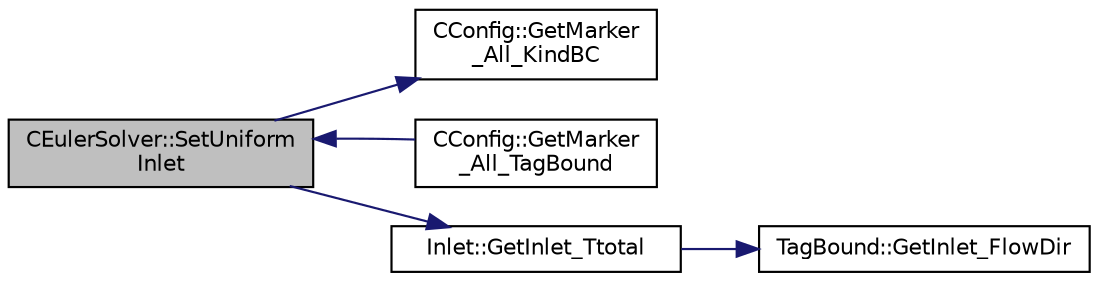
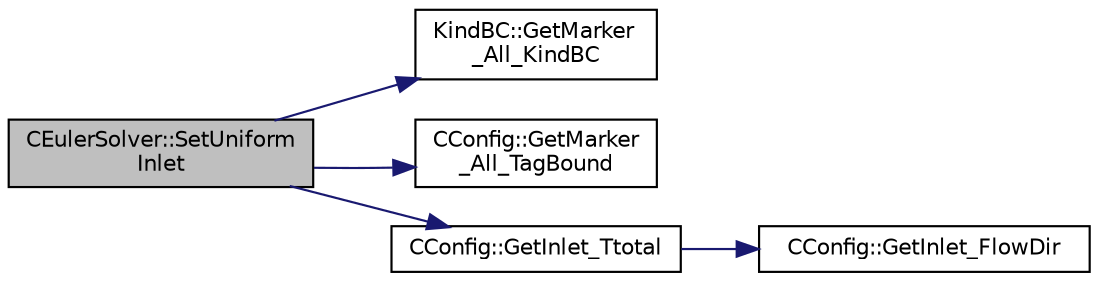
  digraph {
    rankdir=LR
    node [color=black fillcolor=white fontname=Helvetica fontsize=10 shape=record style=filled]
    edge [color=midnightblue fontname=Helvetica fontsize=10 labelfontname=Helvetica labelfontsize=10 style=solid]
    n1 [fillcolor=grey75 fontcolor=black height=0.2 label="CEulerSolver::SetUniform\lInlet" width=0.4]
-   n2 [height=0.2 label="CConfig::GetMarker\l_All_KindBC" width=0.4]
+   n2 [height=0.2 label="KindBC::GetMarker\l_All_KindBC" width=0.4]
    n3 [height=0.2 label="CConfig::GetMarker\l_All_TagBound" width=0.4]
-   n4 [height=0.2 label="Inlet::GetInlet_Ttotal" width=0.4]
-   n5 [height=0.2 label="TagBound::GetInlet_FlowDir" width=0.4]
+   n4 [height=0.2 label="CConfig::GetInlet_Ttotal" width=0.4]
+   n5 [height=0.2 label="CConfig::GetInlet_FlowDir" width=0.4]
    n1 -> n2
-   n3 -> n1
+   n1 -> n3
    n1 -> n4
    n4 -> n5
  }
